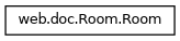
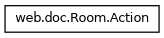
  digraph {
    rankdir=LR
-   n1 [color=black fillcolor=white fontname=Helvetica fontsize=10 height=0.2 label="web.doc.Room.Room" shape=record style=filled width=0.4]
+   n1 [color=black fillcolor=white fontname=Helvetica fontsize=10 height=0.2 label="web.doc.Room.Action" shape=record style=filled width=0.4]
  }
